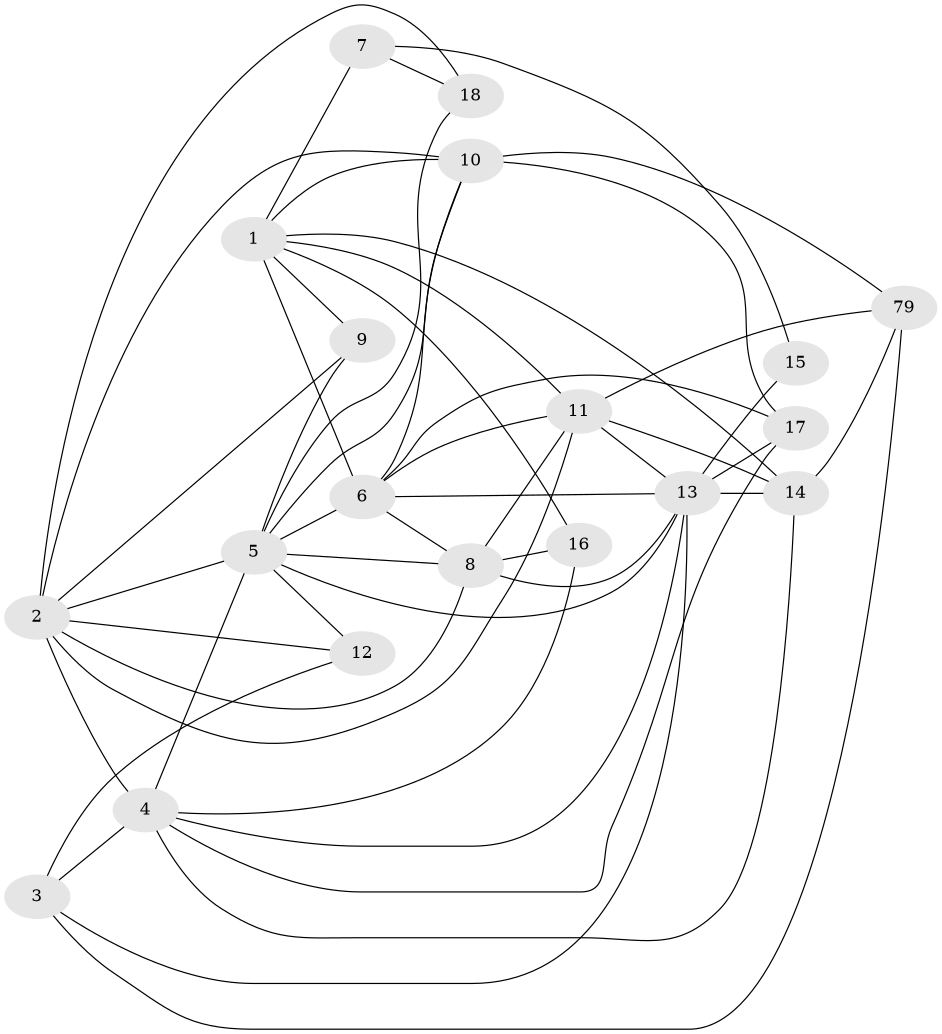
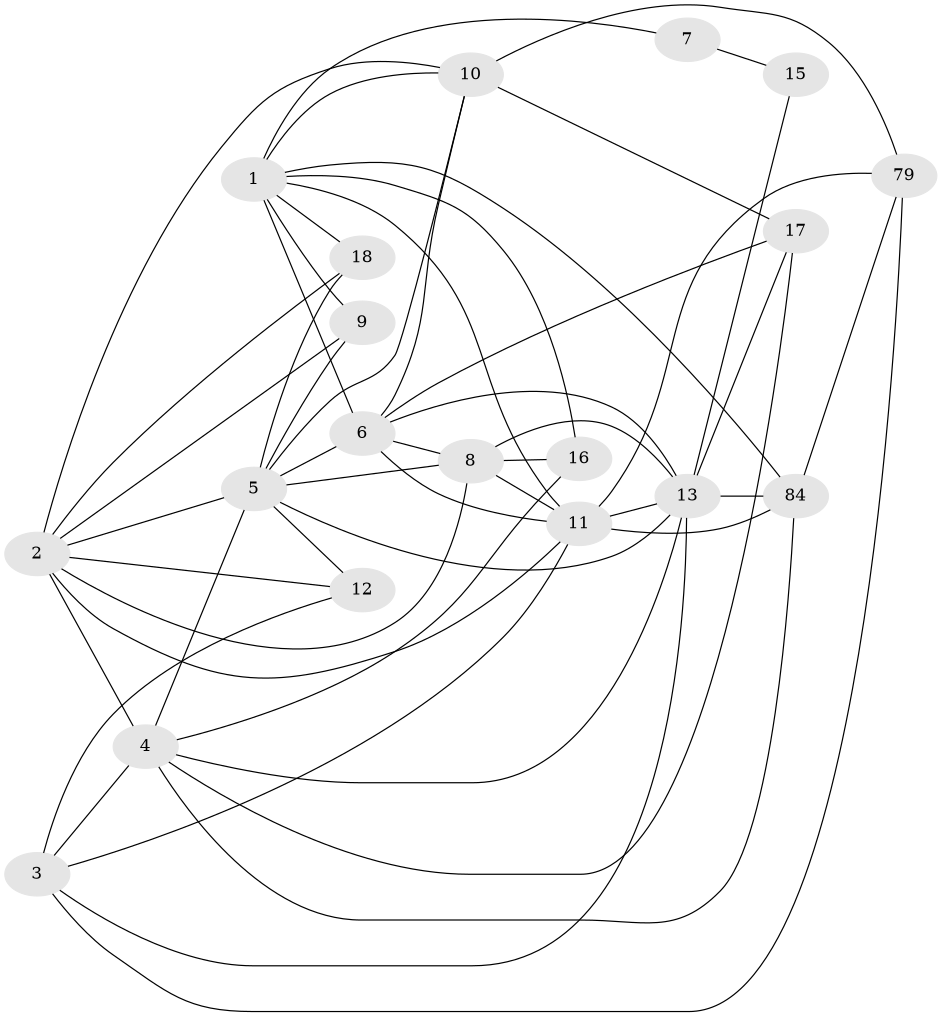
  graph {
    rankdir=LR
    node [color=gray90 style=filled]
    edge [weight=1.0]
    1
    6
    7
    9
    10
    11
-   14
+   14 [label=84]
    16
    8
    13
    17
    18
    15
    n14 [label=79]
    2
    4
    5
    12
    3
    1 -- 6
    1 -- 7
    1 -- 9
    1 -- 10
    1 -- 11
    1 -- 14
    1 -- 16
    6 -- 10
    6 -- 11
    6 -- 8
    6 -- 13
    6 -- 17
-   7 -- 18
+   1 -- 18
    7 -- 15
    10 -- 17 [weight=2.0]
    10 -- n14
    11 -- 14
    11 -- 13 [weight=3.0]
    11 -- n14 [weight=3.0]
    14 -- n14
    8 -- 11
    8 -- 16
    8 -- 13
    13 -- 14 [weight=3.0]
    13 -- 17
    13 -- 15
    2 -- 9
    2 -- 10
    2 -- 11
    2 -- 8
    2 -- 18
    2 -- 4
    2 -- 5
    2 -- 12 [weight=2.0]
    4 -- 14
    4 -- 16 [weight=2.0]
    4 -- 13
    4 -- 17
    4 -- 5 [weight=3.0]
    5 -- 6 [weight=2.0]
    5 -- 9 [weight=2.0]
    5 -- 10
    5 -- 8
    5 -- 13
    5 -- 18 [weight=2.0]
    5 -- 12 [weight=2.0]
+   3 -- 11
    3 -- 13
    3 -- n14
    3 -- 4
    3 -- 12
  }
